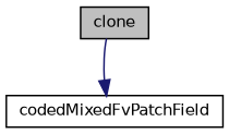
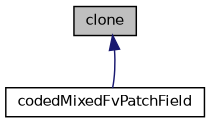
  digraph {
    rankdir=TB
    node [color=black fontname=Helvetica fontsize=10 shape=record]
    n1 [fillcolor=grey75 fontcolor=black height=0.2 label=clone style=filled width=0.4]
    n2 [height=0.2 label=codedMixedFvPatchField width=0.4]
-   n1 -> n2 [color=midnightblue fontname=Helvetica fontsize=10 labelfontname=Helvetica labelfontsize=10 style=solid]
+   n2 -> n1 [color=midnightblue fontname=Helvetica fontsize=10 labelfontname=Helvetica labelfontsize=10 style=solid]
  }
